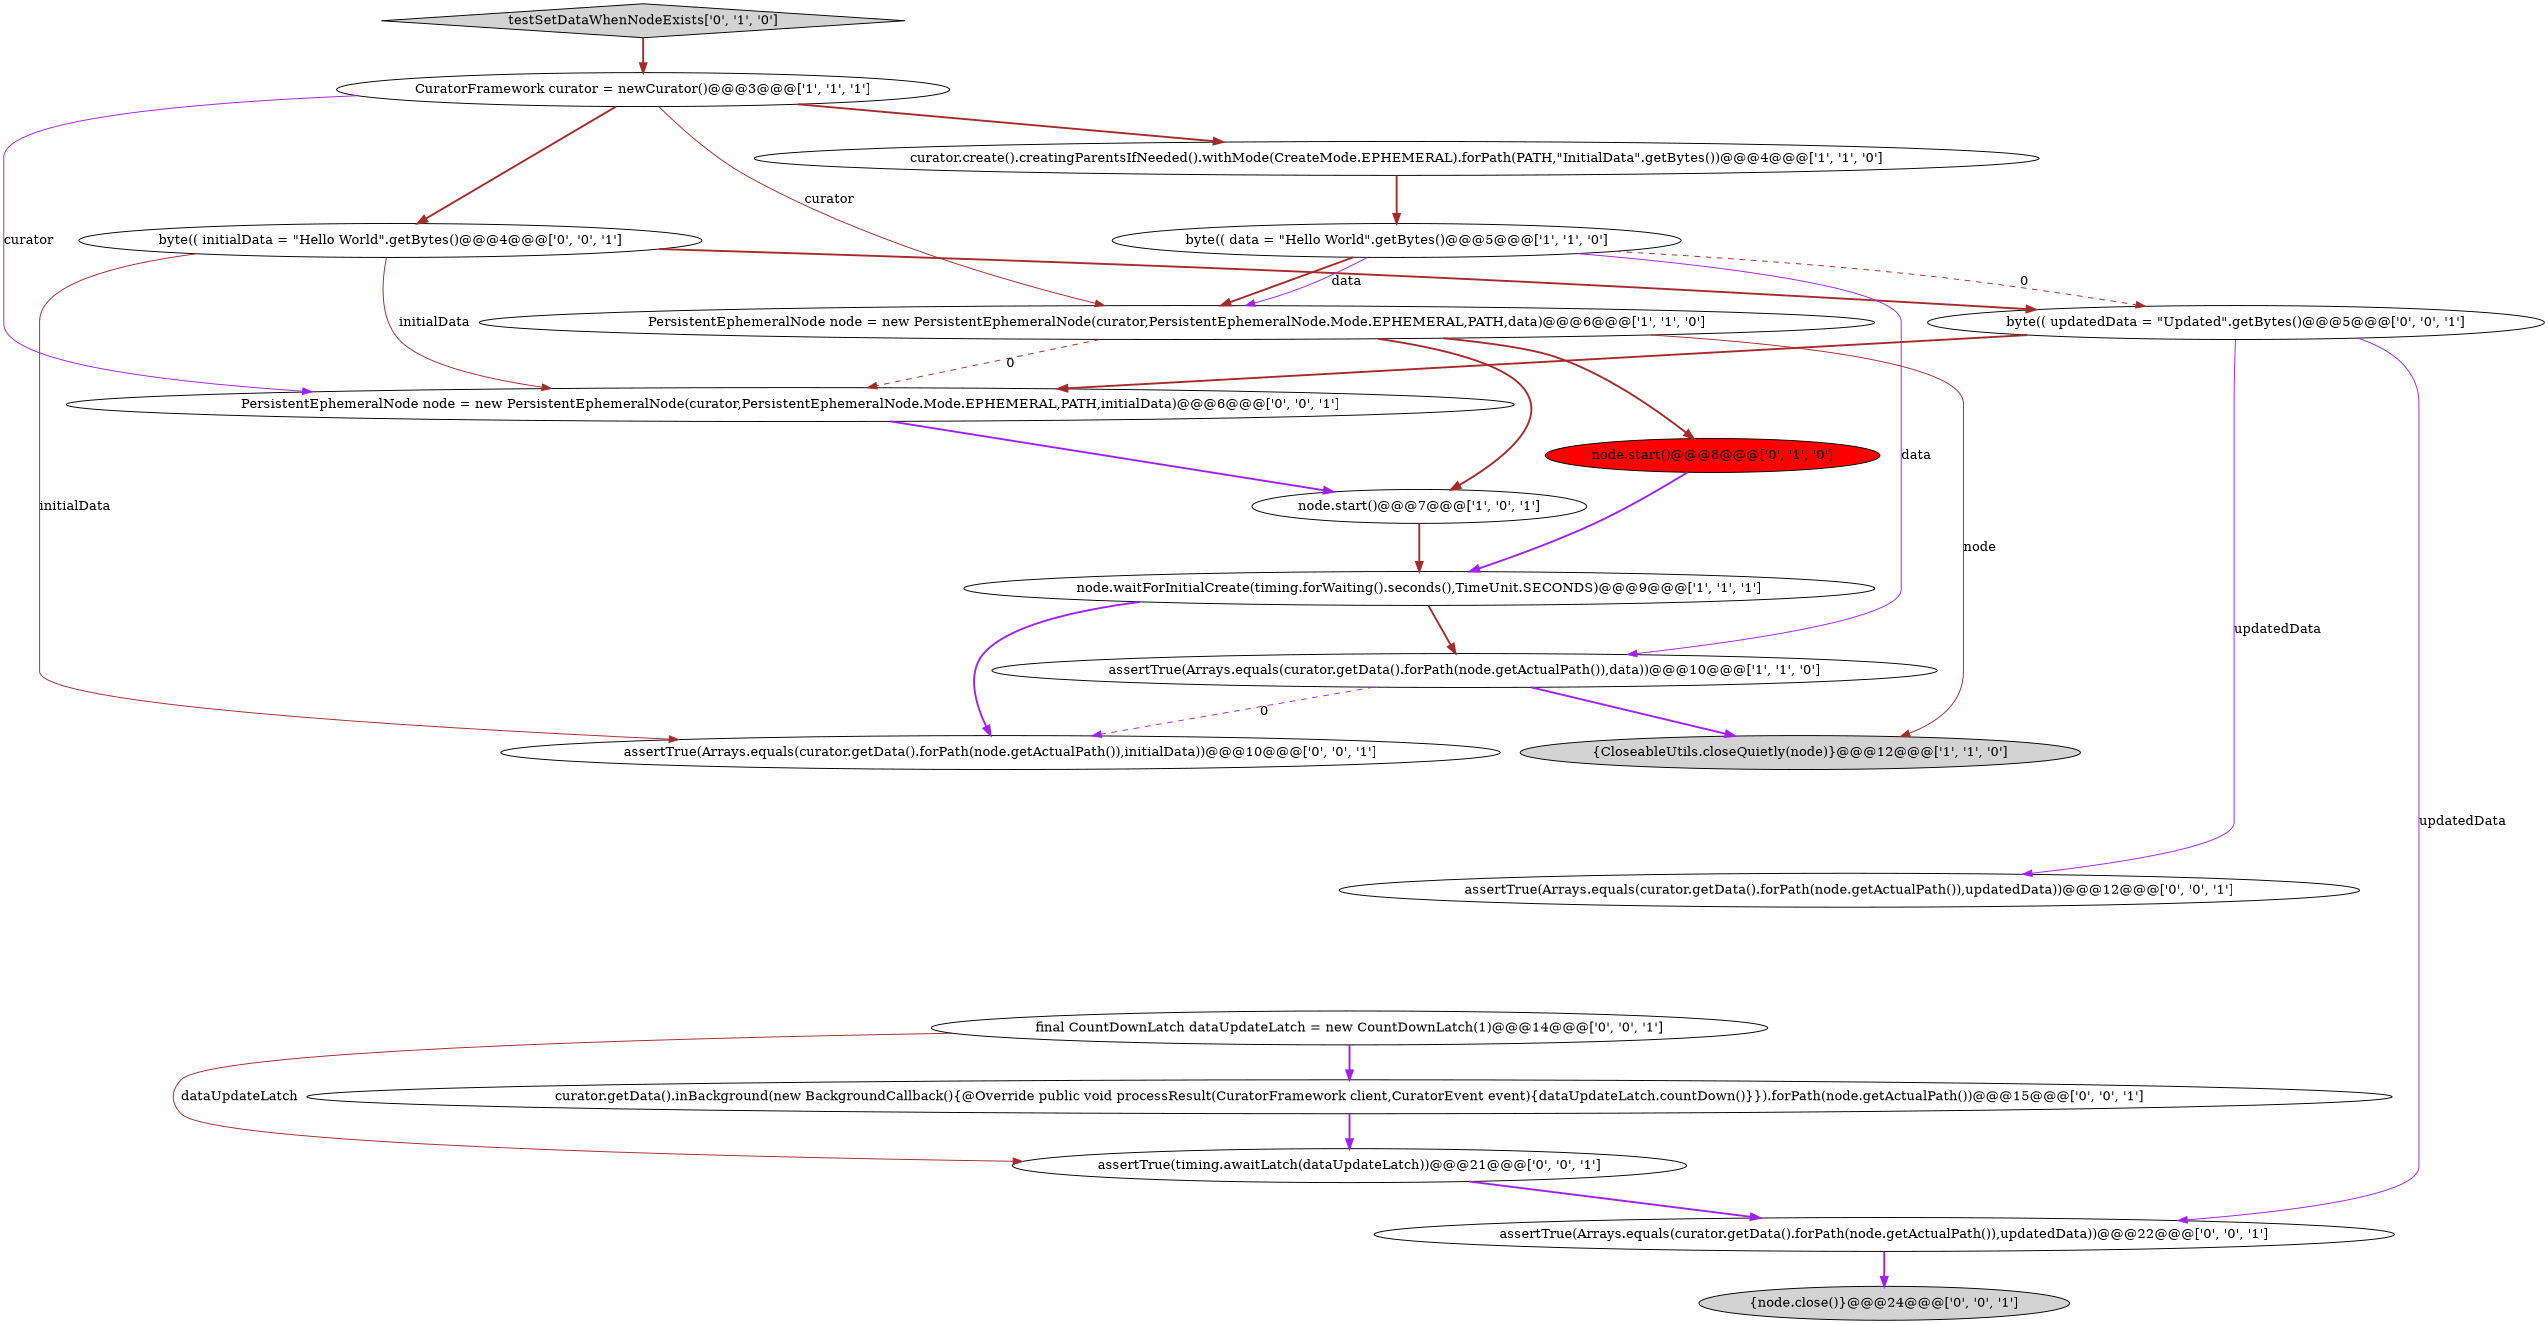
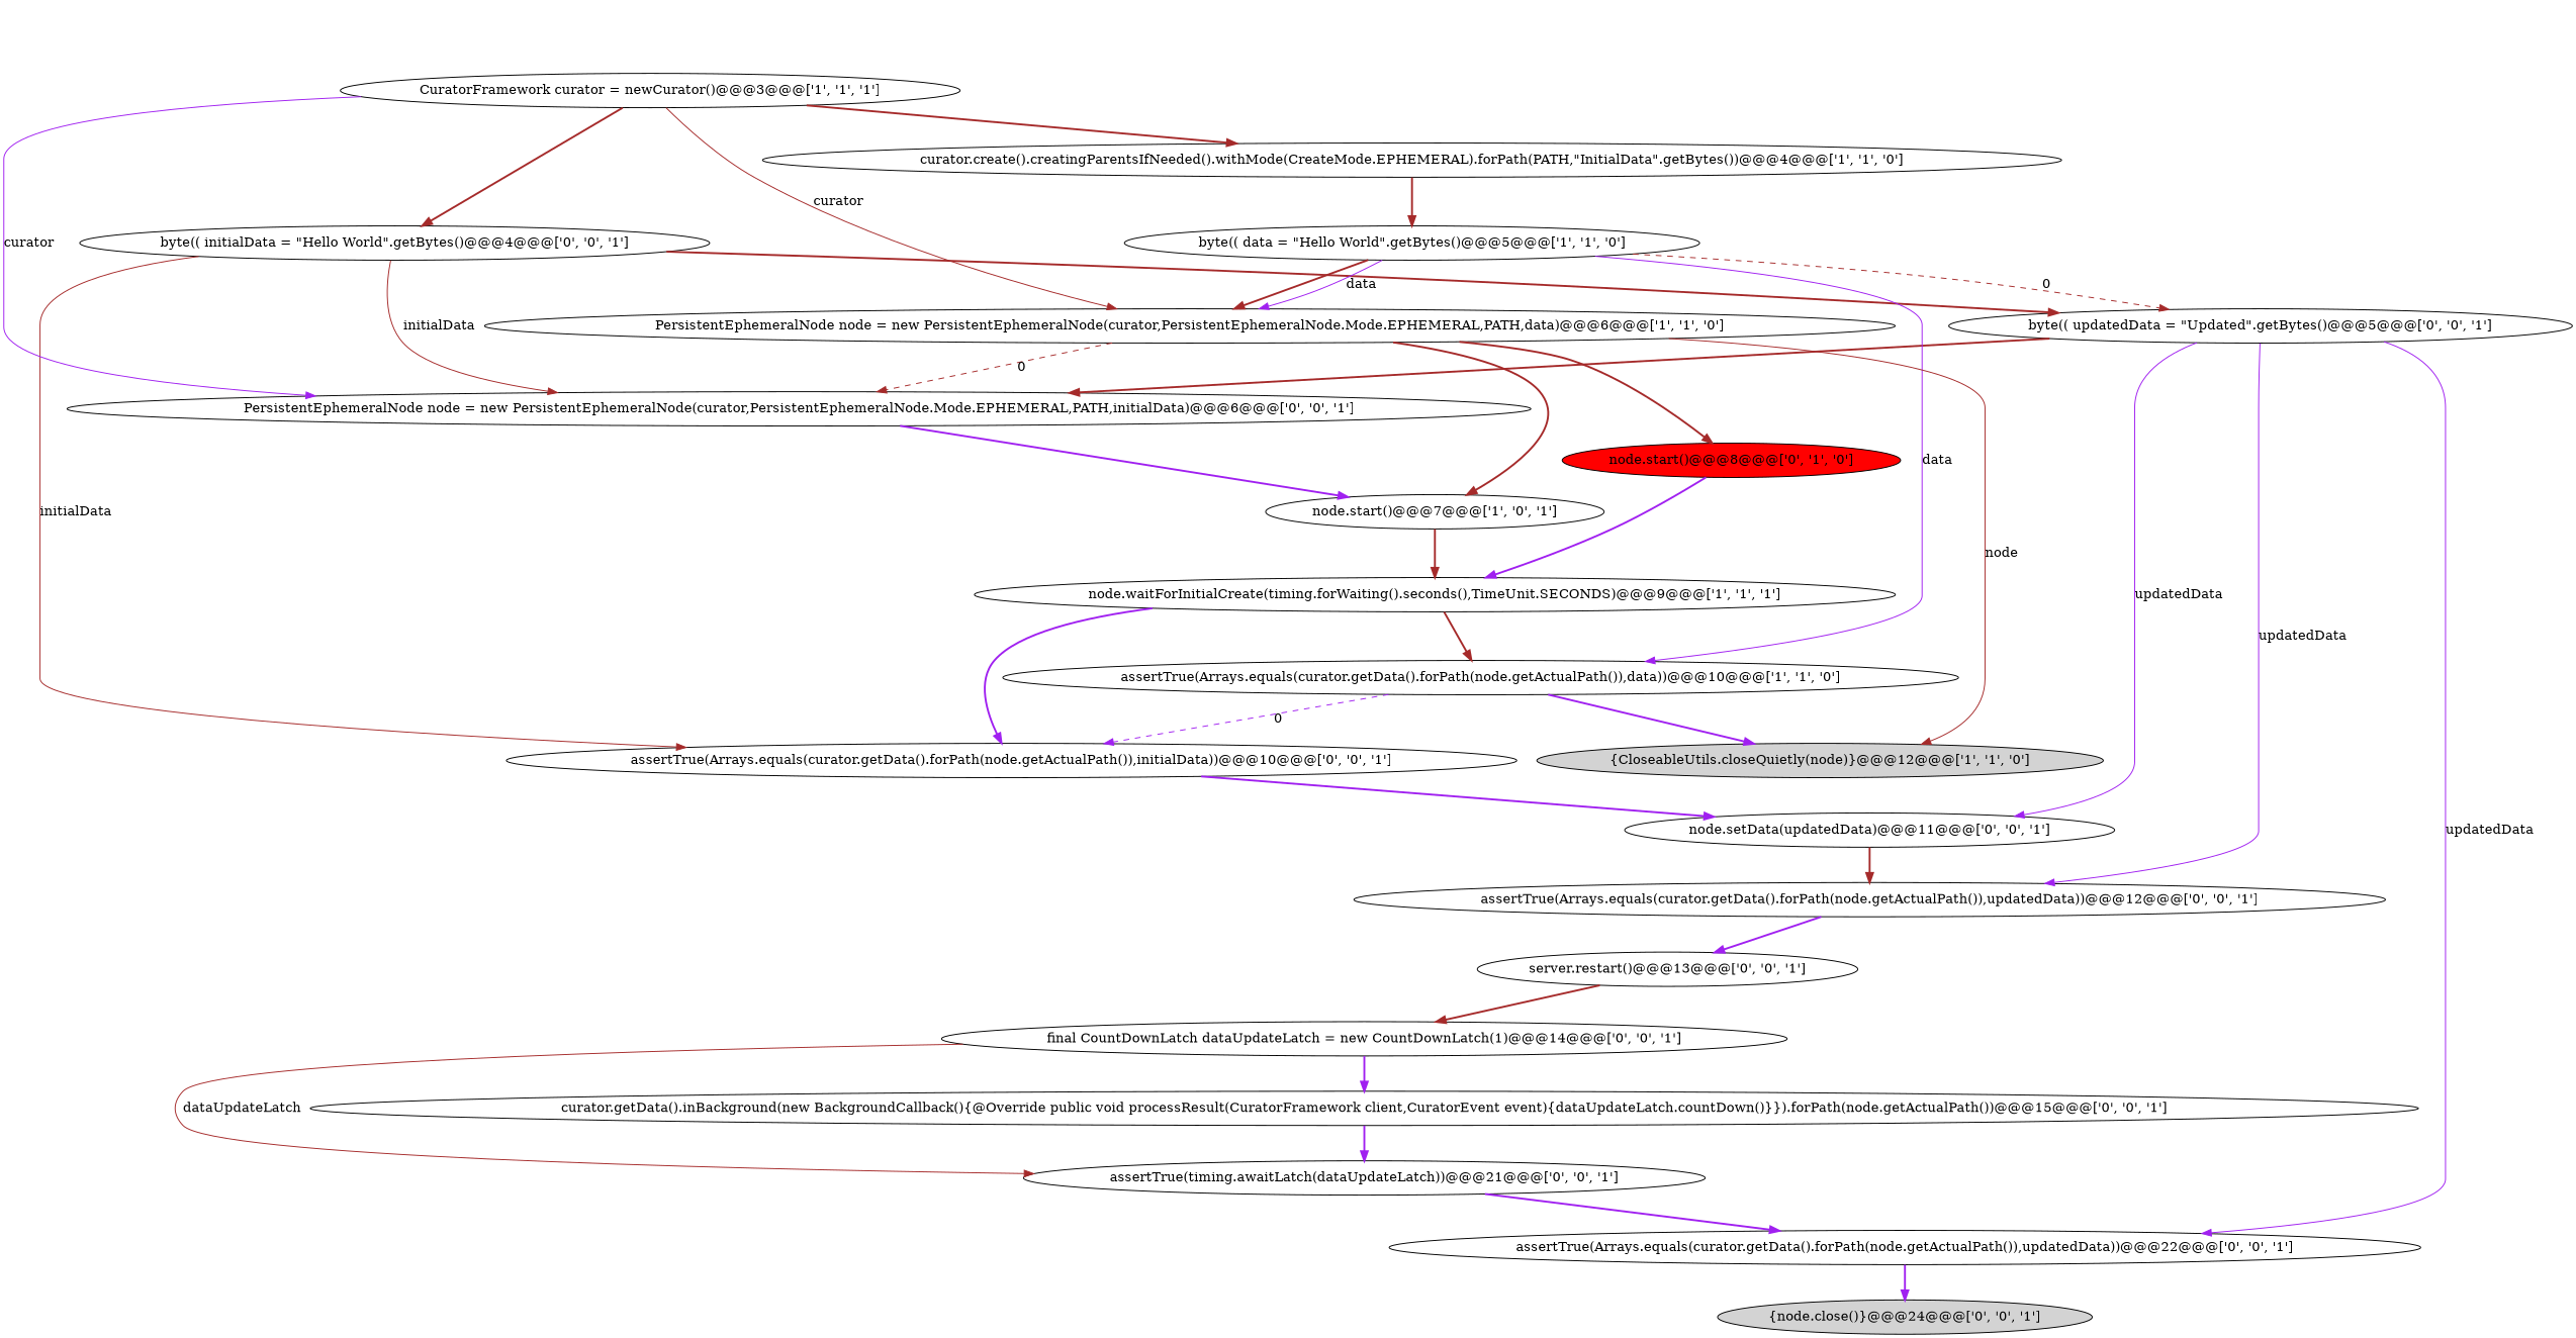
  digraph {
    node [fillcolor=white shape=ellipse style=filled]
    edge [color=brown style=bold]
    n1 [label="final CountDownLatch dataUpdateLatch = new CountDownLatch(1)@@@14@@@['0', '0', '1']"]
    n2 [label="curator.getData().inBackground(new BackgroundCallback(){@Override public void processResult(CuratorFramework client,CuratorEvent event){dataUpdateLatch.countDown()}}).forPath(node.getActualPath())@@@15@@@['0', '0', '1']"]
    n3 [label="assertTrue(timing.awaitLatch(dataUpdateLatch))@@@21@@@['0', '0', '1']"]
    n4 [label="assertTrue(Arrays.equals(curator.getData().forPath(node.getActualPath()),updatedData))@@@22@@@['0', '0', '1']"]
    n5 [label="assertTrue(Arrays.equals(curator.getData().forPath(node.getActualPath()),updatedData))@@@12@@@['0', '0', '1']"]
+   n6 [label="server.restart()@@@13@@@['0', '0', '1']"]
    n7 [fillcolor=lightgray label="{node.close()}@@@24@@@['0', '0', '1']"]
    n8 [label="PersistentEphemeralNode node = new PersistentEphemeralNode(curator,PersistentEphemeralNode.Mode.EPHEMERAL,PATH,initialData)@@@6@@@['0', '0', '1']"]
    n9 [label="node.start()@@@7@@@['1', '0', '1']"]
    n10 [label="node.waitForInitialCreate(timing.forWaiting().seconds(),TimeUnit.SECONDS)@@@9@@@['1', '1', '1']"]
    n11 [label="byte(( initialData = \"Hello World\".getBytes()@@@4@@@['0', '0', '1']"]
    n12 [label="byte(( updatedData = \"Updated\".getBytes()@@@5@@@['0', '0', '1']"]
    n13 [label="assertTrue(Arrays.equals(curator.getData().forPath(node.getActualPath()),initialData))@@@10@@@['0', '0', '1']"]
+   n14 [label="node.setData(updatedData)@@@11@@@['0', '0', '1']"]
    n15 [label="assertTrue(Arrays.equals(curator.getData().forPath(node.getActualPath()),data))@@@10@@@['1', '1', '0']"]
    n16 [fillcolor=lightgray label="{CloseableUtils.closeQuietly(node)}@@@12@@@['1', '1', '0']"]
    n17 [label="byte(( data = \"Hello World\".getBytes()@@@5@@@['1', '1', '0']"]
    n18 [label="PersistentEphemeralNode node = new PersistentEphemeralNode(curator,PersistentEphemeralNode.Mode.EPHEMERAL,PATH,data)@@@6@@@['1', '1', '0']"]
    n19 [fillcolor=red label="node.start()@@@8@@@['0', '1', '0']"]
    n20 [label="CuratorFramework curator = newCurator()@@@3@@@['1', '1', '1']"]
    n21 [label="curator.create().creatingParentsIfNeeded().withMode(CreateMode.EPHEMERAL).forPath(PATH,\"InitialData\".getBytes())@@@4@@@['1', '1', '0']"]
-   n22 [fillcolor=lightgray label="testSetDataWhenNodeExists['0', '1', '0']" shape=diamond]
    n1 -> n2 [color=purple]
    n1 -> n3 [label=dataUpdateLatch style=solid]
    n2 -> n3 [color=purple]
    n3 -> n4 [color=purple]
    n4 -> n7 [color=purple]
+   n5 -> n6 [color=purple]
+   n6 -> n1
    n8 -> n9 [color=purple]
    n9 -> n10
    n10 -> n13 [color=purple]
    n10 -> n15
    n11 -> n8 [label=initialData style=solid]
    n11 -> n12
    n11 -> n13 [label=initialData style=solid]
    n12 -> n4 [color=purple label=updatedData style=solid]
    n12 -> n5 [color=purple label=updatedData style=solid]
    n12 -> n8
+   n12 -> n14 [color=purple label=updatedData style=solid]
+   n13 -> n14 [color=purple]
+   n14 -> n5
    n15 -> n13 [color=purple label=0 style=dashed]
    n15 -> n16 [color=purple]
    n17 -> n12 [label=0 style=dashed]
    n17 -> n15 [color=purple label=data style=solid]
    n17 -> n18
    n17 -> n18 [color=purple label=data style=solid]
    n18 -> n8 [label=0 style=dashed]
    n18 -> n9
    n18 -> n16 [label="node" style=solid]
    n18 -> n19
    n19 -> n10 [color=purple]
    n20 -> n8 [color=purple label=curator style=solid]
    n20 -> n11
    n20 -> n18 [label=curator style=solid]
    n20 -> n21
    n21 -> n17
-   n22 -> n20
  }
